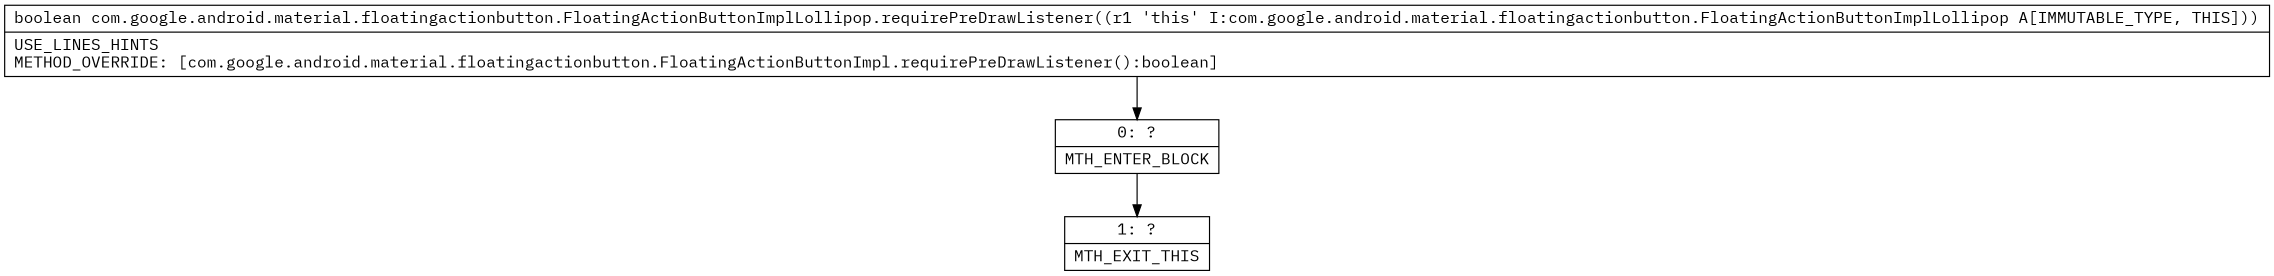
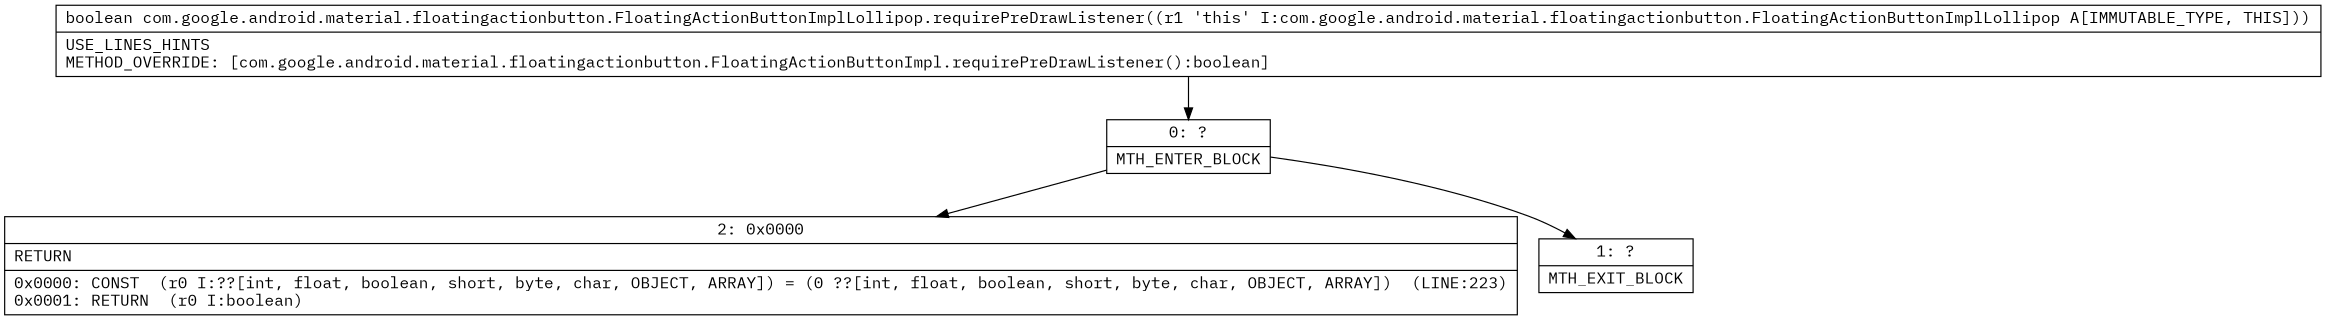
  digraph {
    fontname="IBM Plex Mono"
    node [fontname="IBM Plex Mono" shape=record]
    edge [fontname="IBM Plex Mono"]
    n1 [label="{0\:\ ?|MTH_ENTER_BLOCK\l}"]
-   n3 [label="{1\:\ ?|MTH_EXIT_THIS\l}"]
+   n2 [label="{2\:\ 0x0000|RETURN\l|0x0000: CONST  (r0 I:??[int, float, boolean, short, byte, char, OBJECT, ARRAY]) = (0 ??[int, float, boolean, short, byte, char, OBJECT, ARRAY])  (LINE:223)\l0x0001: RETURN  (r0 I:boolean) \l}"]
+   n3 [label="{1\:\ ?|MTH_EXIT_BLOCK\l}"]
    n4 [label="{boolean com.google.android.material.floatingactionbutton.FloatingActionButtonImplLollipop.requirePreDrawListener((r1 'this' I:com.google.android.material.floatingactionbutton.FloatingActionButtonImplLollipop A[IMMUTABLE_TYPE, THIS]))  | USE_LINES_HINTS\lMETHOD_OVERRIDE: [com.google.android.material.floatingactionbutton.FloatingActionButtonImpl.requirePreDrawListener():boolean]\l}"]
+   n1 -> n2
    n1 -> n3
    n4 -> n1
  }
